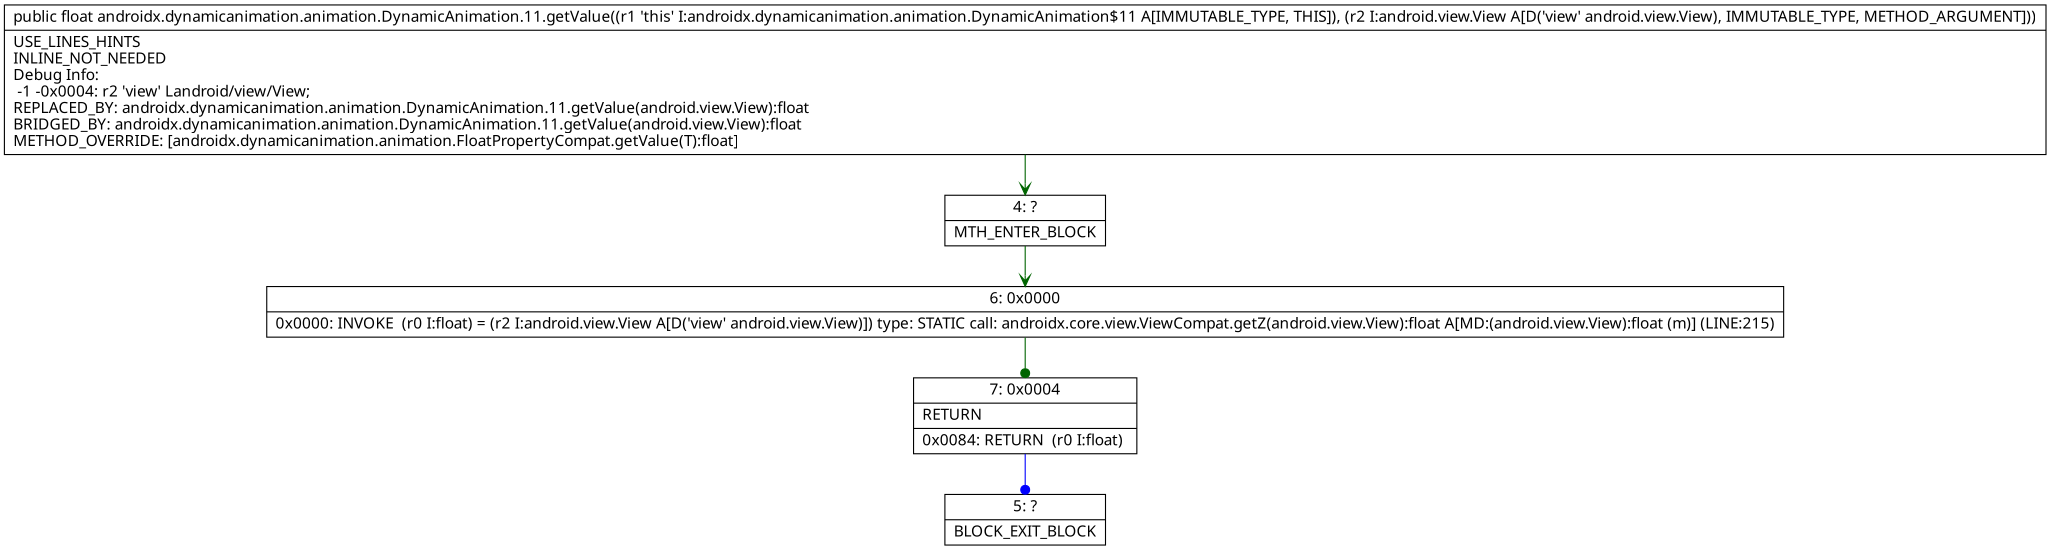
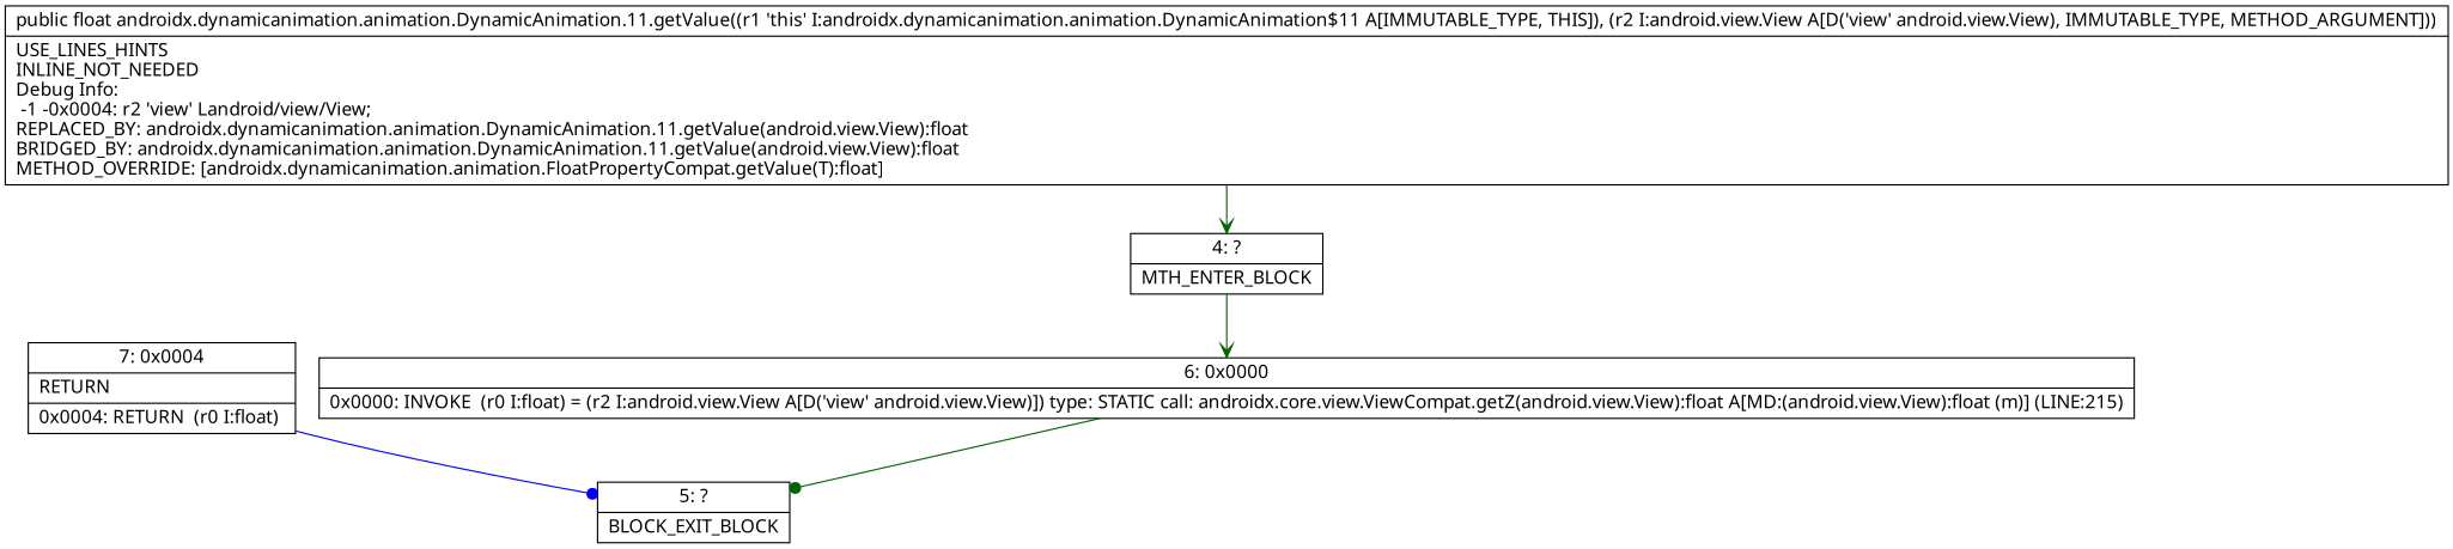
  digraph {
    fontname="Noto Sans"
    node [fontname="Noto Sans" shape=record]
    edge [arrowhead=vee color=darkgreen fontname="Noto Sans"]
    n1 [label="{4\:\ ?|MTH_ENTER_BLOCK\l}"]
    n2 [label="{6\:\ 0x0000|0x0000: INVOKE  (r0 I:float) = (r2 I:android.view.View A[D('view' android.view.View)]) type: STATIC call: androidx.core.view.ViewCompat.getZ(android.view.View):float A[MD:(android.view.View):float (m)] (LINE:215)\l}"]
-   n3 [label="{7\:\ 0x0004|RETURN\l|0x0084: RETURN  (r0 I:float) \l}"]
+   n3 [label="{7\:\ 0x0004|RETURN\l|0x0004: RETURN  (r0 I:float) \l}"]
    n4 [label="{5\:\ ?|BLOCK_EXIT_BLOCK\l}"]
    n5 [label="{public float androidx.dynamicanimation.animation.DynamicAnimation.11.getValue((r1 'this' I:androidx.dynamicanimation.animation.DynamicAnimation$11 A[IMMUTABLE_TYPE, THIS]), (r2 I:android.view.View A[D('view' android.view.View), IMMUTABLE_TYPE, METHOD_ARGUMENT]))  | USE_LINES_HINTS\lINLINE_NOT_NEEDED\lDebug Info:\l  \-1 \-0x0004: r2 'view' Landroid\/view\/View;\lREPLACED_BY: androidx.dynamicanimation.animation.DynamicAnimation.11.getValue(android.view.View):float\lBRIDGED_BY: androidx.dynamicanimation.animation.DynamicAnimation.11.getValue(android.view.View):float\lMETHOD_OVERRIDE: [androidx.dynamicanimation.animation.FloatPropertyCompat.getValue(T):float]\l}"]
    n1 -> n2
-   n2 -> n3 [arrowhead=dot]
+   n2 -> n4 [arrowhead=dot]
    n3 -> n4 [arrowhead=dot color=blue]
    n5 -> n1
  }
